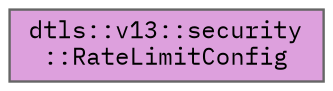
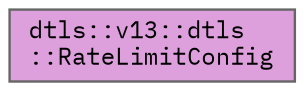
  digraph {
    rankdir=TB
    fontname="IBM Plex Mono"
-   n1 [color=grey40 fillcolor=plum fontname="IBM Plex Mono" fontsize=10 height=0.2 label="dtls::v13::security\l::RateLimitConfig" shape=box style=filled width=0.4]
+   n1 [color=grey40 fillcolor=plum fontname="IBM Plex Mono" fontsize=10 height=0.2 label="dtls::v13::dtls\l::RateLimitConfig" shape=box style=filled width=0.4]
  }
